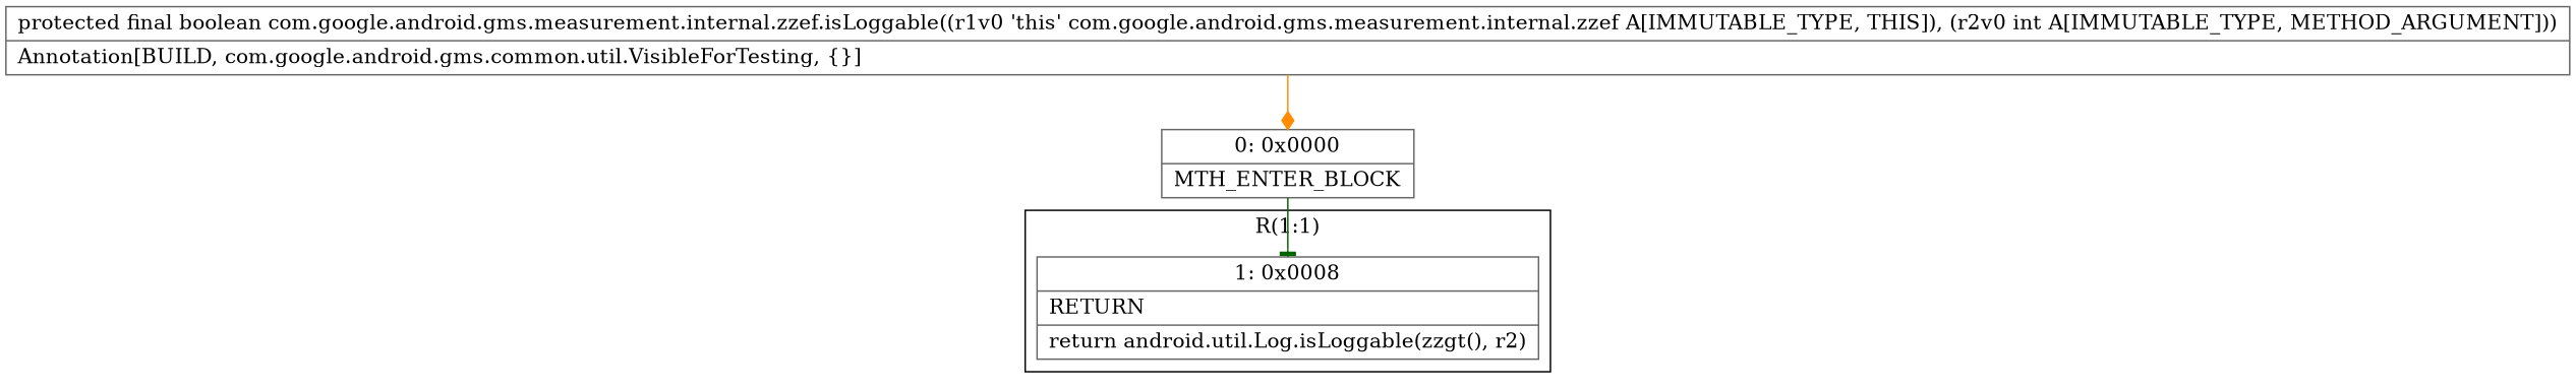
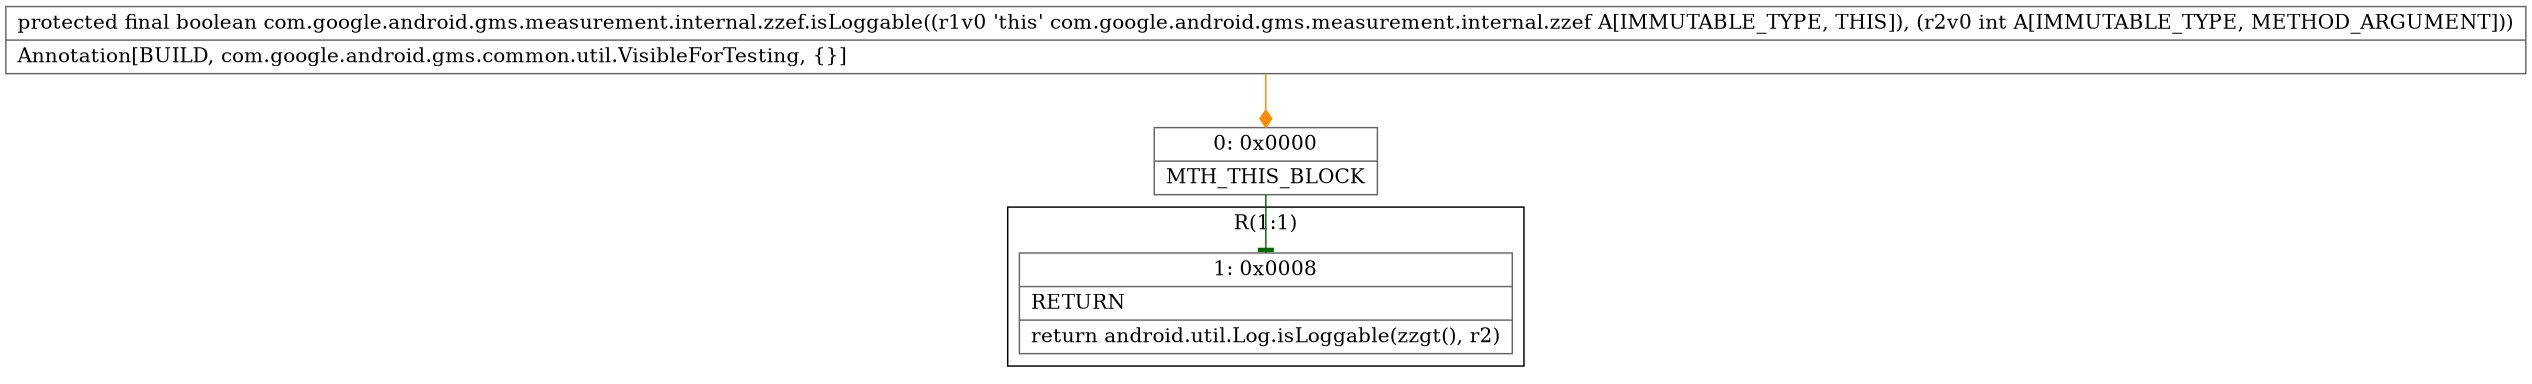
  digraph {
    node [color=gray40 shape=record]
    n1 [label="{1\:\ 0x0008|RETURN\l|return android.util.Log.isLoggable(zzgt(), r2)\l}"]
-   n2 [label="{0\:\ 0x0000|MTH_ENTER_BLOCK\l}"]
+   n2 [label="{0\:\ 0x0000|MTH_THIS_BLOCK\l}"]
    n3 [label="{protected final boolean com.google.android.gms.measurement.internal.zzef.isLoggable((r1v0 'this' com.google.android.gms.measurement.internal.zzef A[IMMUTABLE_TYPE, THIS]), (r2v0 int A[IMMUTABLE_TYPE, METHOD_ARGUMENT]))  | Annotation[BUILD, com.google.android.gms.common.util.VisibleForTesting, \{\}]\l}"]
    subgraph cluster_1 {
      label="R(1:1)"
      n1
    }
    n2 -> n1 [color=darkgreen arrowhead=tee]
    n3 -> n2 [color=darkorange arrowhead=diamond]
  }
